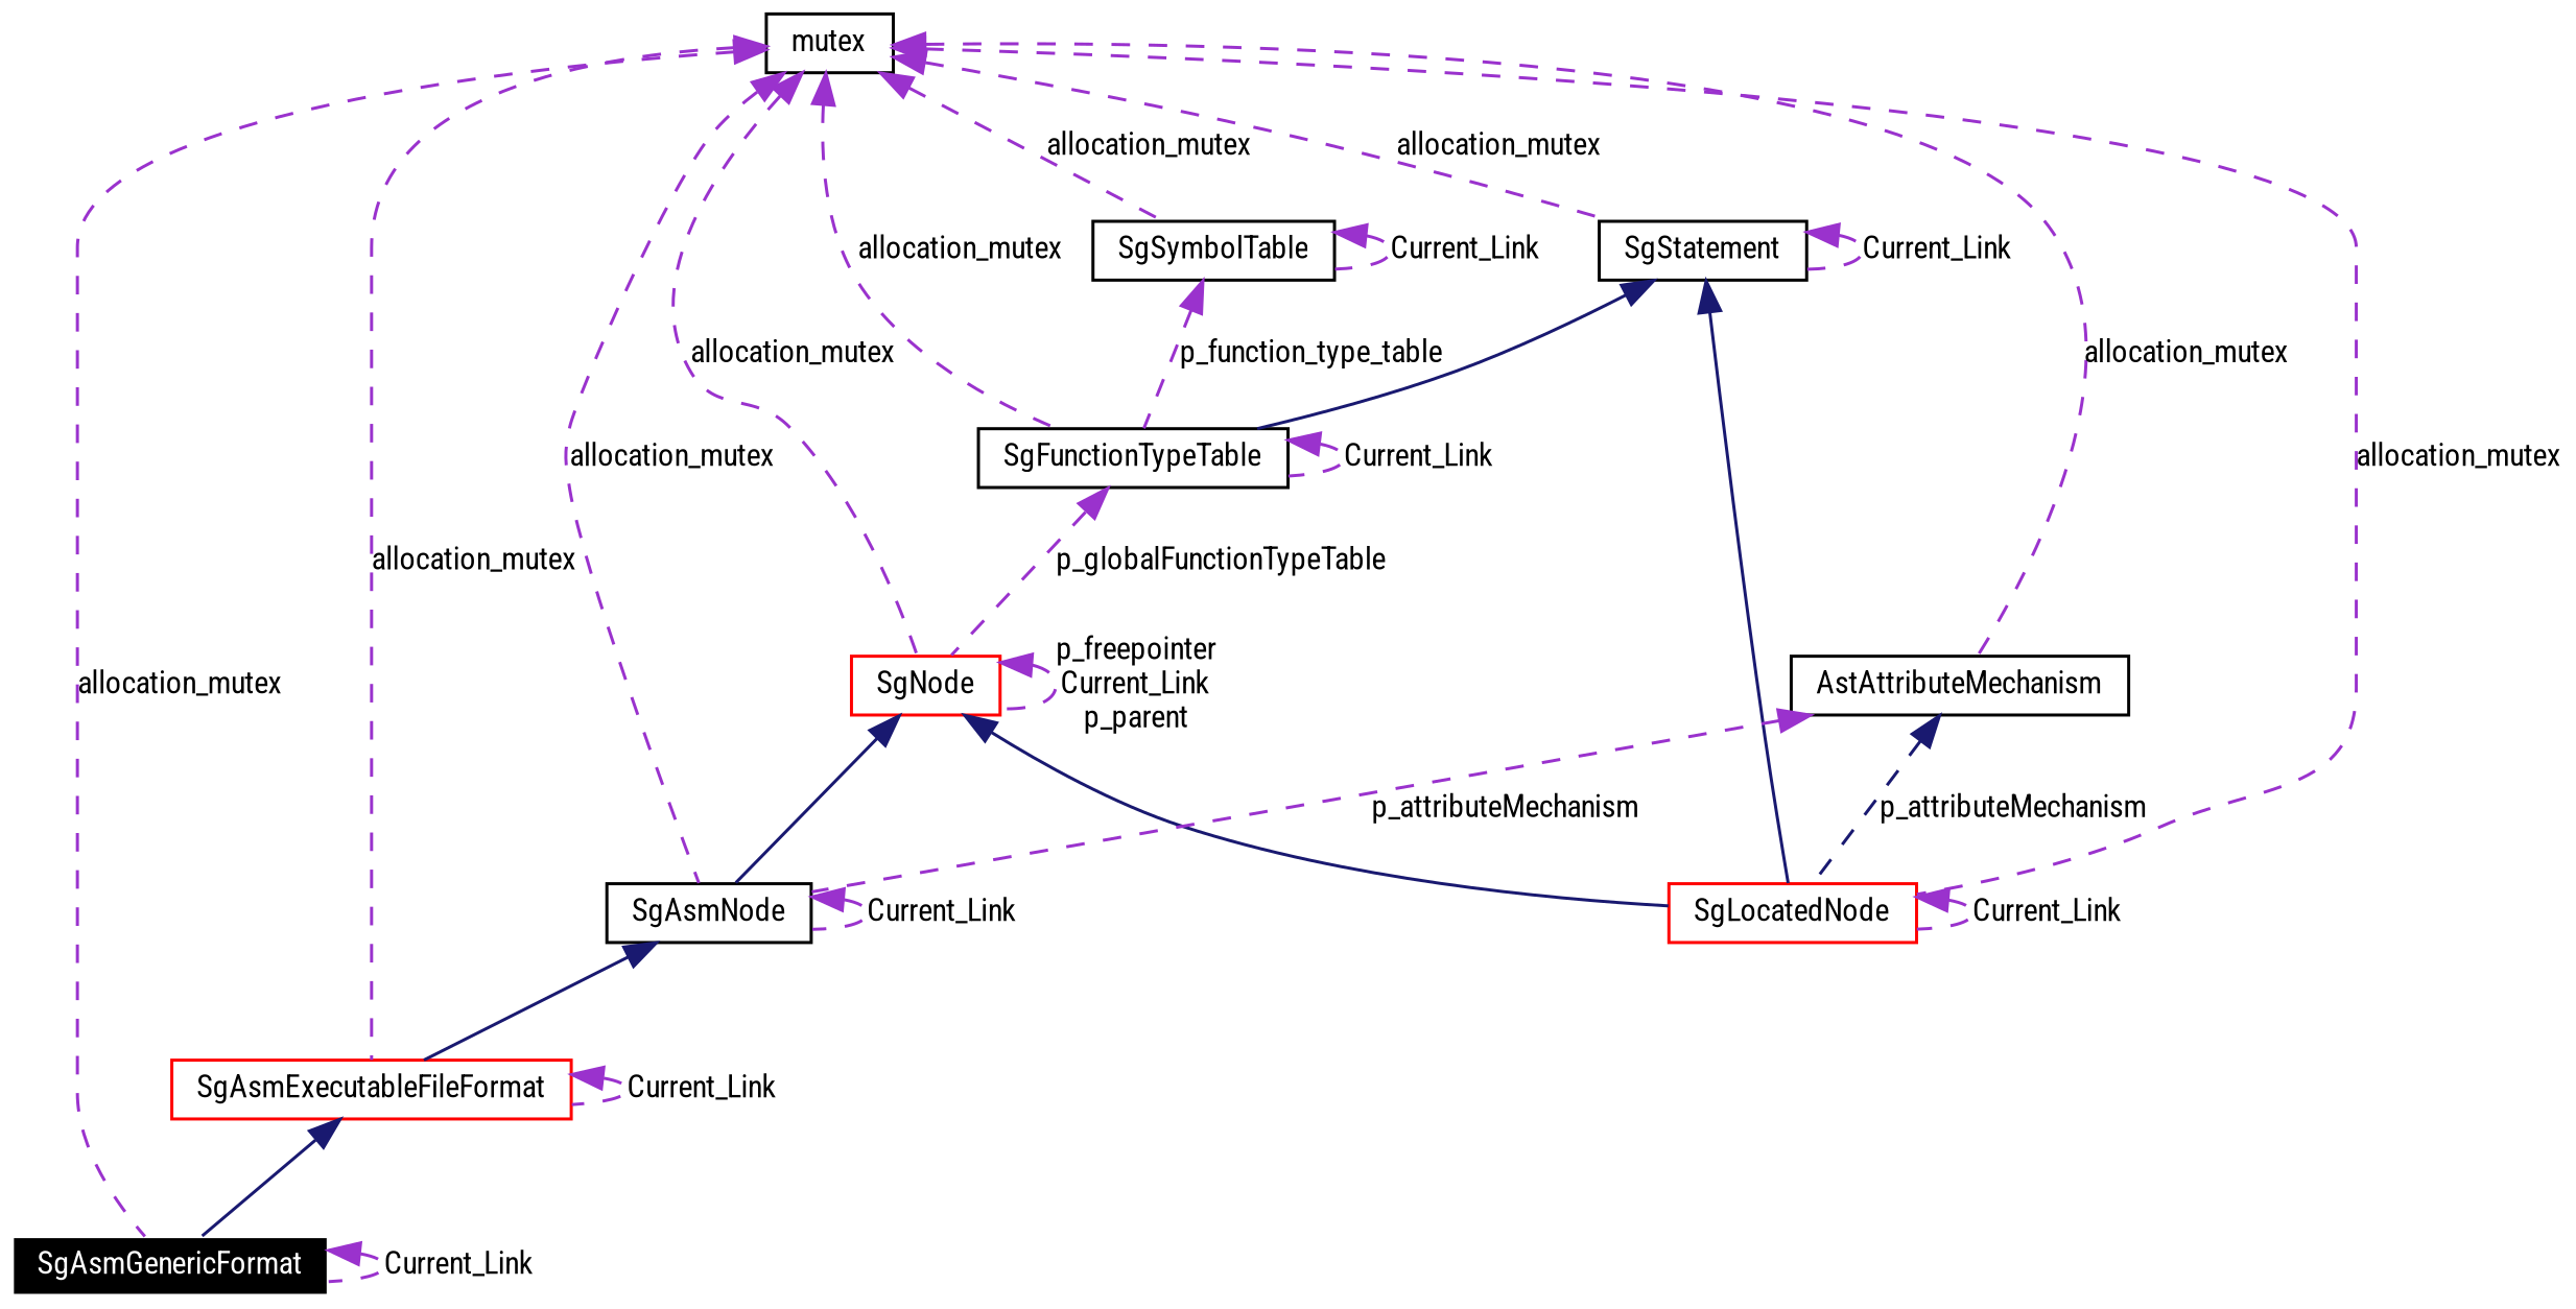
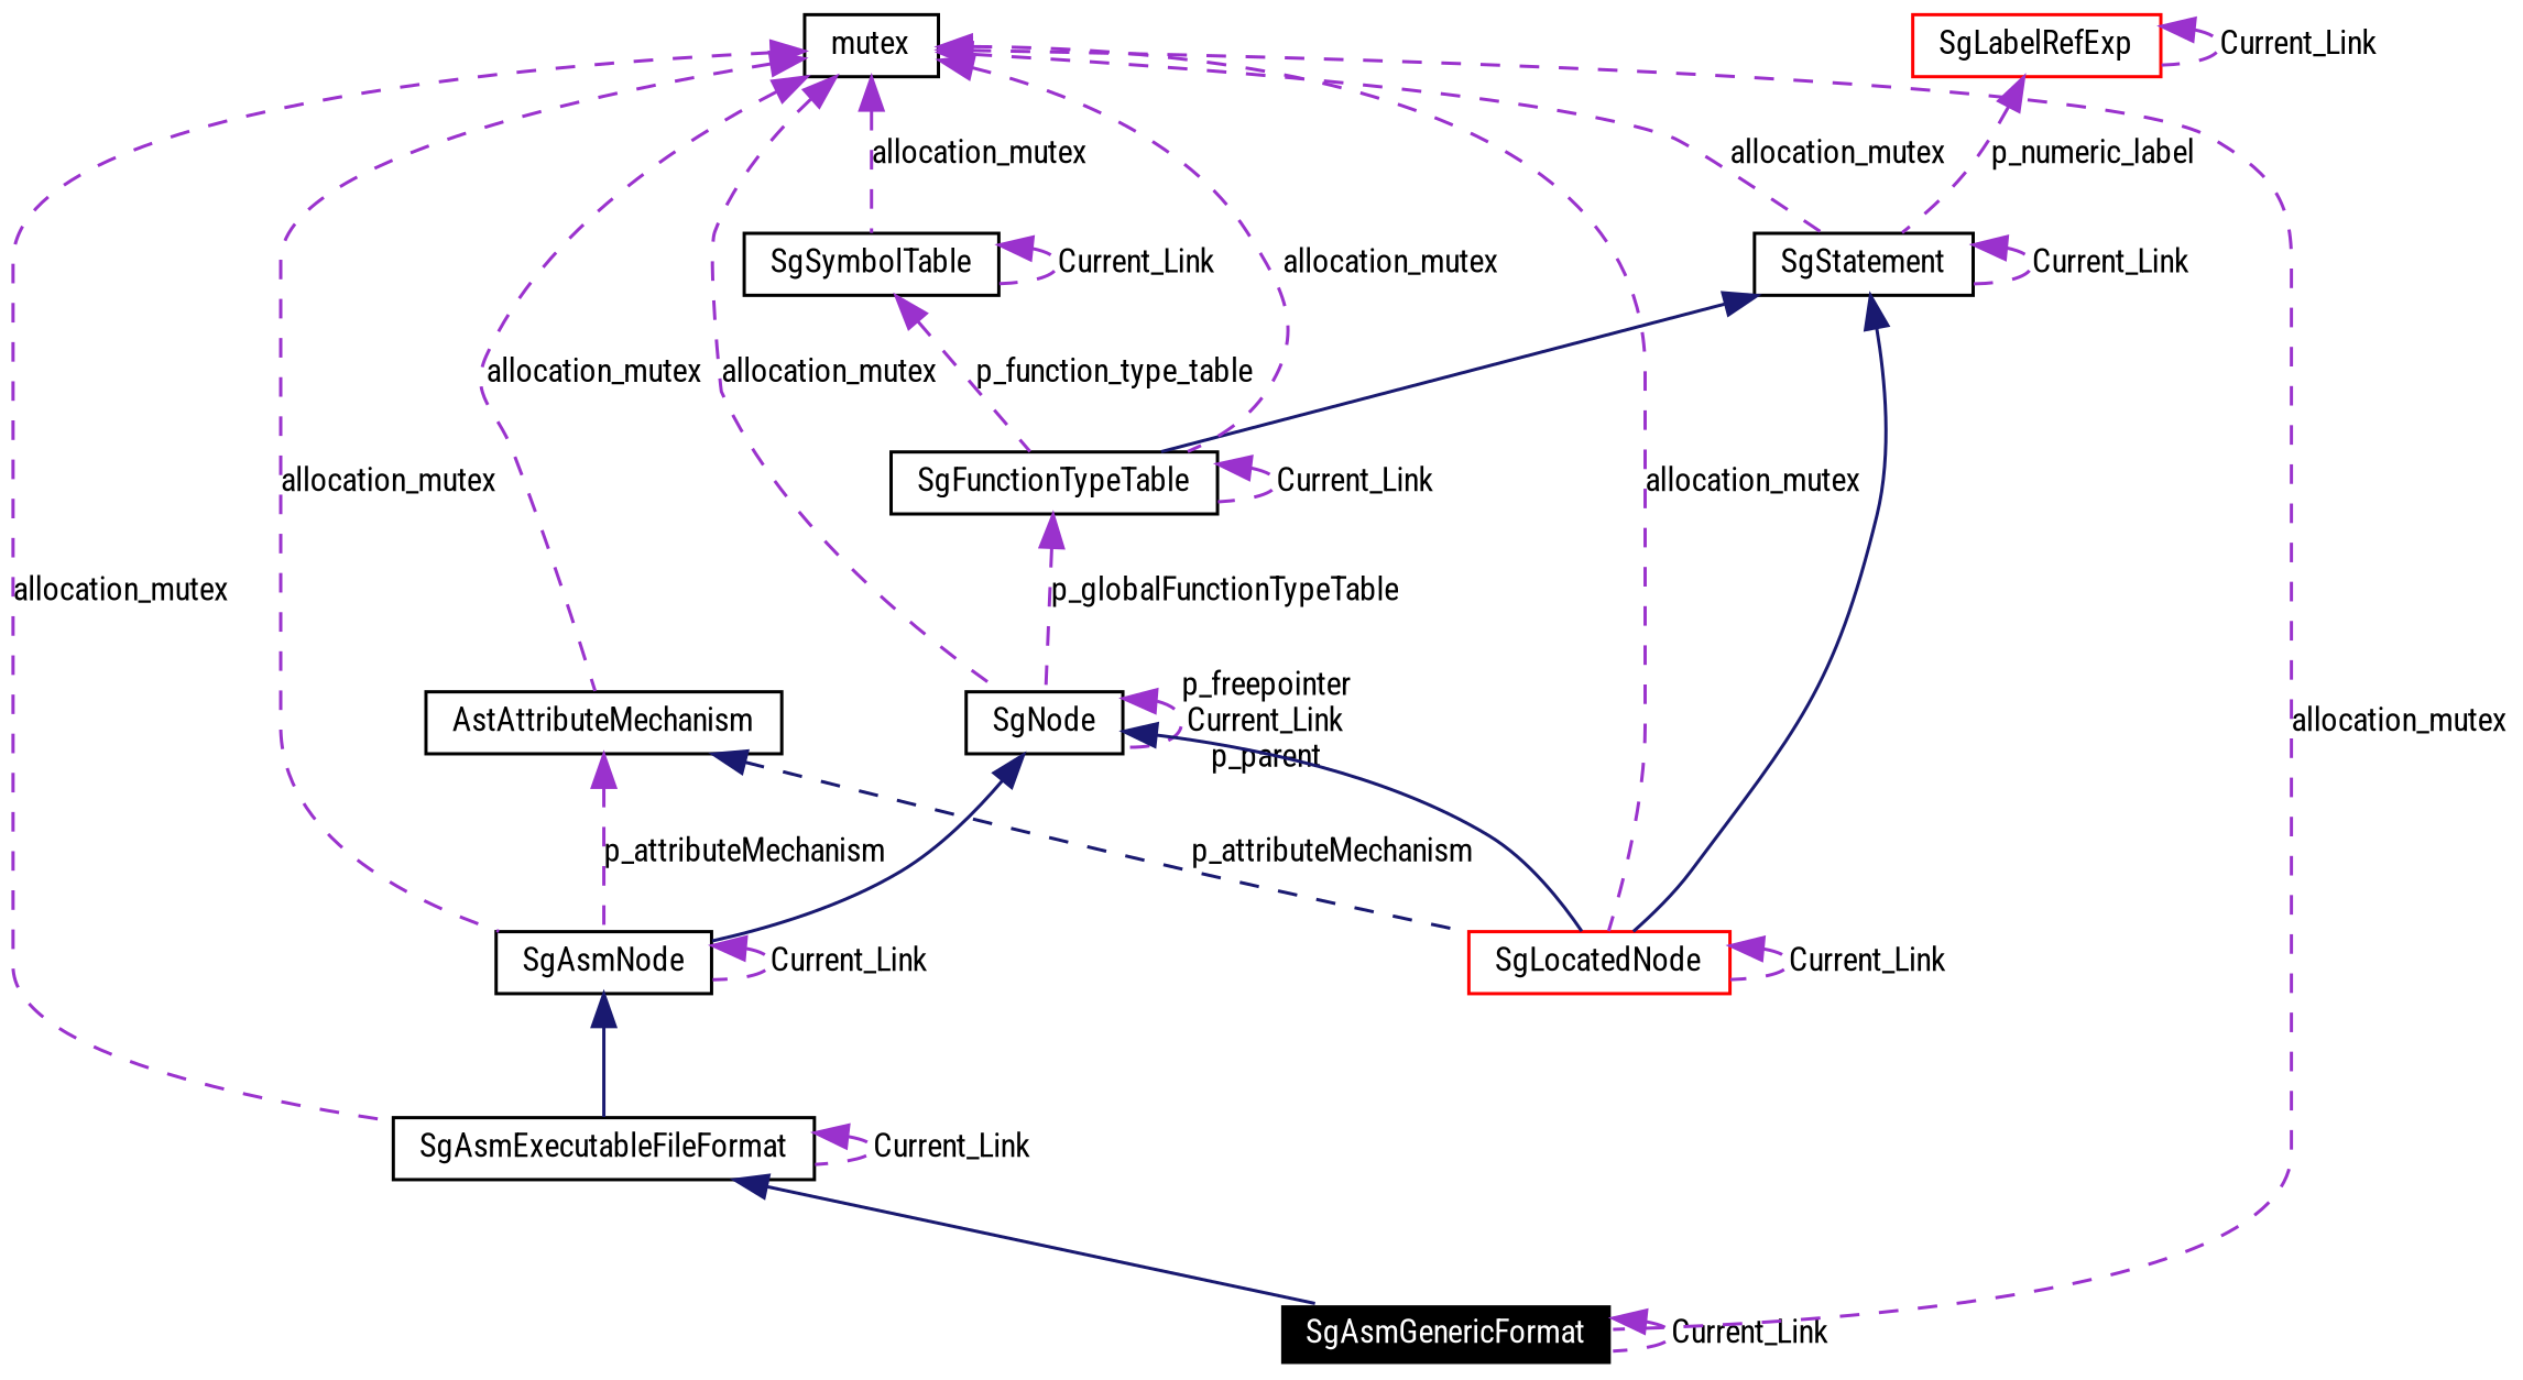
  digraph {
    fontname="Roboto Condensed"
    node [color=black fontname="Roboto Condensed" fontsize=10 shape=record]
    edge [color=darkorchid3 dir=back fontname="Roboto Condensed" fontsize=10 labelfontname=Helvetica labelfontsize=10 style=dashed]
    n1 [color=white fillcolor=black fontcolor=white height=0.2 label=SgAsmGenericFormat style=filled width=0.4]
-   n2 [color=red height=0.2 label=SgAsmExecutableFileFormat width=0.4]
+   n2 [height=0.2 label=SgAsmExecutableFileFormat width=0.4]
    n3 [height=0.2 label=SgAsmNode width=0.4]
-   n4 [color=red height=0.2 label=SgNode width=0.4]
+   n4 [height=0.2 label=SgNode width=0.4]
    n5 [color=red height=0.2 label=SgLocatedNode width=0.4]
    n6 [height=0.2 label=SgFunctionTypeTable width=0.4]
    n7 [height=0.2 label=SgStatement width=0.4]
    n8 [height=0.2 label=mutex width=0.4]
    n9 [height=0.2 label=SgSymbolTable width=0.4]
    n10 [height=0.2 label=AstAttributeMechanism width=0.4]
+   n11 [color=red height=0.2 label=SgLabelRefExp width=0.4]
    n1 -> n1 [label=Current_Link]
    n2 -> n1 [color=midnightblue style=solid]
    n2 -> n2 [label=Current_Link]
    n3 -> n2 [color=midnightblue style=solid]
    n3 -> n3 [label=Current_Link]
    n4 -> n3 [color=midnightblue style=solid]
    n4 -> n4 [label="p_freepointer\nCurrent_Link\np_parent"]
    n4 -> n5 [color=midnightblue style=solid]
    n5 -> n5 [label=Current_Link]
    n6 -> n4 [label=p_globalFunctionTypeTable]
    n6 -> n6 [label=Current_Link]
    n7 -> n5 [color=midnightblue style=solid]
    n7 -> n6 [color=midnightblue style=solid]
    n7 -> n7 [label=Current_Link]
    n8 -> n1 [label=allocation_mutex]
    n8 -> n2 [label=allocation_mutex]
    n8 -> n3 [label=allocation_mutex]
    n8 -> n4 [label=allocation_mutex]
    n8 -> n5 [label=allocation_mutex]
    n8 -> n6 [label=allocation_mutex]
    n8 -> n7 [label=allocation_mutex]
    n8 -> n9 [label=allocation_mutex]
    n8 -> n10 [label=allocation_mutex]
    n9 -> n6 [label=p_function_type_table]
    n9 -> n9 [label=Current_Link]
    n10 -> n3 [label=p_attributeMechanism]
    n10 -> n5 [color=midnightblue label=p_attributeMechanism]
+   n11 -> n7 [label=p_numeric_label]
+   n11 -> n11 [label=Current_Link]
  }
